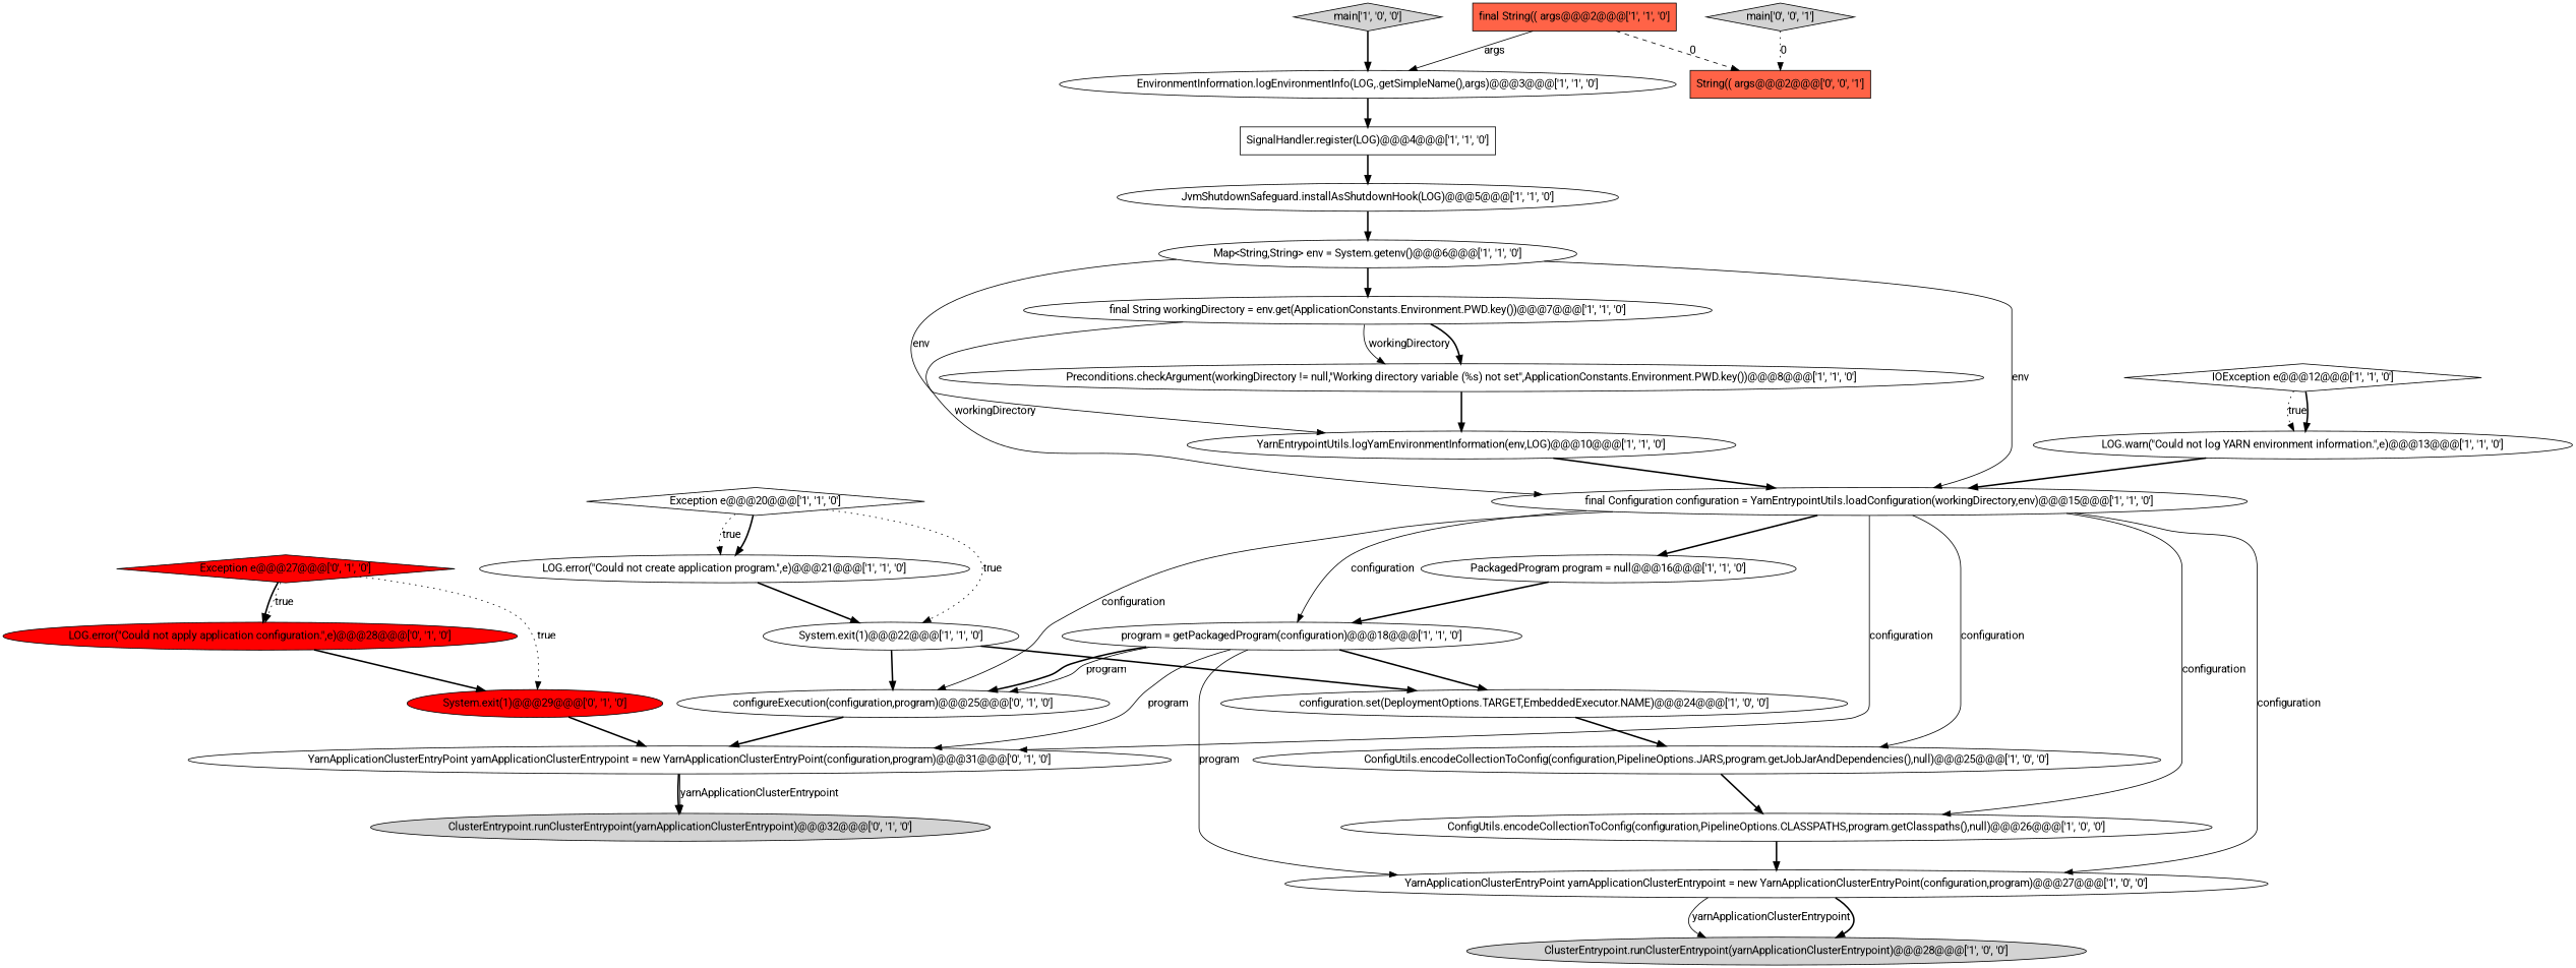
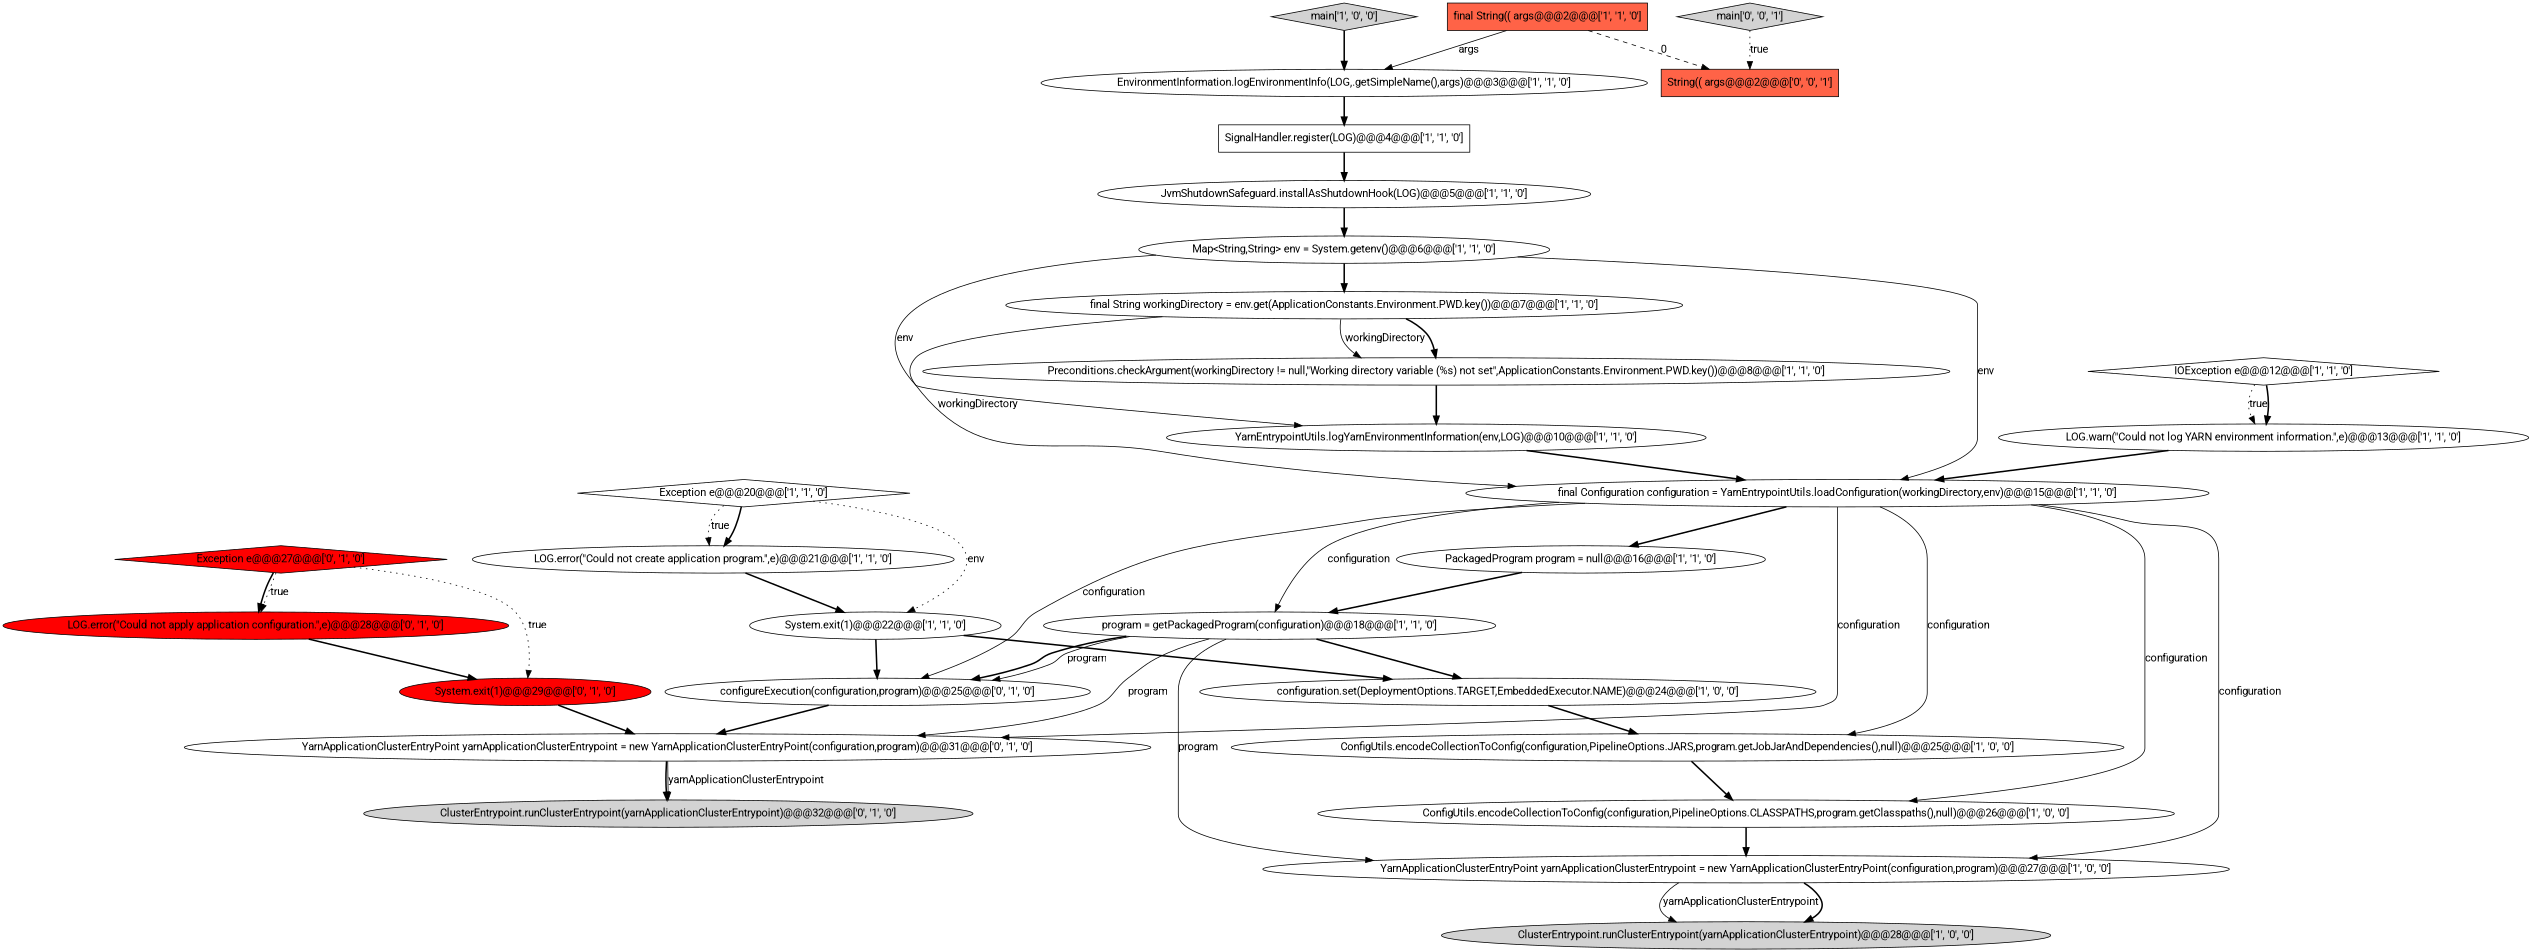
  digraph {
    fontname=Roboto
    node [fillcolor=white fontname=Roboto shape=ellipse style=filled]
    edge [fontname=Roboto style=bold]
    n1 [label="final String workingDirectory = env.get(ApplicationConstants.Environment.PWD.key())@@@7@@@['1', '1', '0']"]
    n2 [label="final Configuration configuration = YarnEntrypointUtils.loadConfiguration(workingDirectory,env)@@@15@@@['1', '1', '0']"]
    n3 [label="Preconditions.checkArgument(workingDirectory != null,\"Working directory variable (%s) not set\",ApplicationConstants.Environment.PWD.key())@@@8@@@['1', '1', '0']"]
    n4 [label="ConfigUtils.encodeCollectionToConfig(configuration,PipelineOptions.CLASSPATHS,program.getClasspaths(),null)@@@26@@@['1', '0', '0']"]
    n5 [label="YarnApplicationClusterEntryPoint yarnApplicationClusterEntrypoint = new YarnApplicationClusterEntryPoint(configuration,program)@@@27@@@['1', '0', '0']"]
    n6 [label="YarnApplicationClusterEntryPoint yarnApplicationClusterEntrypoint = new YarnApplicationClusterEntryPoint(configuration,program)@@@31@@@['0', '1', '0']"]
    n7 [label="configureExecution(configuration,program)@@@25@@@['0', '1', '0']"]
    n8 [label="program = getPackagedProgram(configuration)@@@18@@@['1', '1', '0']"]
    n9 [label="PackagedProgram program = null@@@16@@@['1', '1', '0']"]
    n10 [label="ConfigUtils.encodeCollectionToConfig(configuration,PipelineOptions.JARS,program.getJobJarAndDependencies(),null)@@@25@@@['1', '0', '0']"]
    n11 [label="YarnEntrypointUtils.logYarnEnvironmentInformation(env,LOG)@@@10@@@['1', '1', '0']"]
    n12 [label="LOG.warn(\"Could not log YARN environment information.\",e)@@@13@@@['1', '1', '0']"]
    n13 [label="JvmShutdownSafeguard.installAsShutdownHook(LOG)@@@5@@@['1', '1', '0']"]
    n14 [label="Map<String,String> env = System.getenv()@@@6@@@['1', '1', '0']"]
    n15 [fillcolor=lightgray label="ClusterEntrypoint.runClusterEntrypoint(yarnApplicationClusterEntrypoint)@@@28@@@['1', '0', '0']"]
    n16 [fillcolor=lightgray label="ClusterEntrypoint.runClusterEntrypoint(yarnApplicationClusterEntrypoint)@@@32@@@['0', '1', '0']"]
    n17 [label="SignalHandler.register(LOG)@@@4@@@['1', '1', '0']" shape=box]
    n18 [label="Exception e@@@20@@@['1', '1', '0']" shape=diamond]
    n19 [label="LOG.error(\"Could not create application program.\",e)@@@21@@@['1', '1', '0']"]
    n20 [label="System.exit(1)@@@22@@@['1', '1', '0']"]
    n21 [label="configuration.set(DeploymentOptions.TARGET,EmbeddedExecutor.NAME)@@@24@@@['1', '0', '0']"]
    n22 [fillcolor=lightgray label="main['0', '0', '1']" shape=diamond]
    n23 [fillcolor=tomato label="String(( args@@@2@@@['0', '0', '1']" shape=box]
    n24 [label="IOException e@@@12@@@['1', '1', '0']" shape=diamond]
    n25 [fillcolor=red label="System.exit(1)@@@29@@@['0', '1', '0']"]
    n26 [fillcolor=lightgray label="main['1', '0', '0']" shape=diamond]
    n27 [label="EnvironmentInformation.logEnvironmentInfo(LOG,.getSimpleName(),args)@@@3@@@['1', '1', '0']"]
    n28 [fillcolor=tomato label="final String(( args@@@2@@@['1', '1', '0']" shape=box]
    n29 [fillcolor=red label="LOG.error(\"Could not apply application configuration.\",e)@@@28@@@['0', '1', '0']"]
    n30 [fillcolor=red label="Exception e@@@27@@@['0', '1', '0']" shape=diamond]
    n1 -> n2 [label=workingDirectory style=solid]
    n1 -> n3 [label=workingDirectory style=solid]
    n1 -> n3
    n2 -> n4 [label=configuration style=solid]
    n2 -> n5 [label=configuration style=solid]
    n2 -> n6 [label=configuration style=solid]
    n2 -> n7 [label=configuration style=solid]
    n2 -> n8 [label=configuration style=solid]
    n2 -> n9
    n2 -> n10 [label=configuration style=solid]
    n3 -> n11
    n4 -> n5
    n5 -> n15 [label=yarnApplicationClusterEntrypoint style=solid]
    n5 -> n15
    n6 -> n16
    n6 -> n16 [label=yarnApplicationClusterEntrypoint style=solid]
    n7 -> n6
    n8 -> n5 [label=program style=solid]
    n8 -> n6 [label=program style=solid]
    n8 -> n7 [label=program style=solid]
    n8 -> n7
    n8 -> n21
    n9 -> n8
    n10 -> n4
    n11 -> n2
    n12 -> n2
    n13 -> n14
    n14 -> n1
    n14 -> n2 [label=env style=solid]
    n14 -> n11 [label=env style=solid]
    n17 -> n13
    n18 -> n19
    n18 -> n19 [label=true style=dotted]
-   n18 -> n20 [label=true style=dotted]
+   n18 -> n20 [label=env style=dotted]
    n19 -> n20
    n20 -> n7
    n20 -> n21
    n21 -> n10
-   n22 -> n23 [label=0 style=dotted]
+   n22 -> n23 [label=true style=dotted]
    n24 -> n12 [label=true style=dotted]
    n24 -> n12
    n25 -> n6
    n26 -> n27
    n27 -> n17
    n28 -> n23 [label=0 style=dashed]
    n28 -> n27 [label=args style=solid]
    n29 -> n25
    n30 -> n25 [label=true style=dotted]
    n30 -> n29 [label=true style=dotted]
    n30 -> n29
  }
